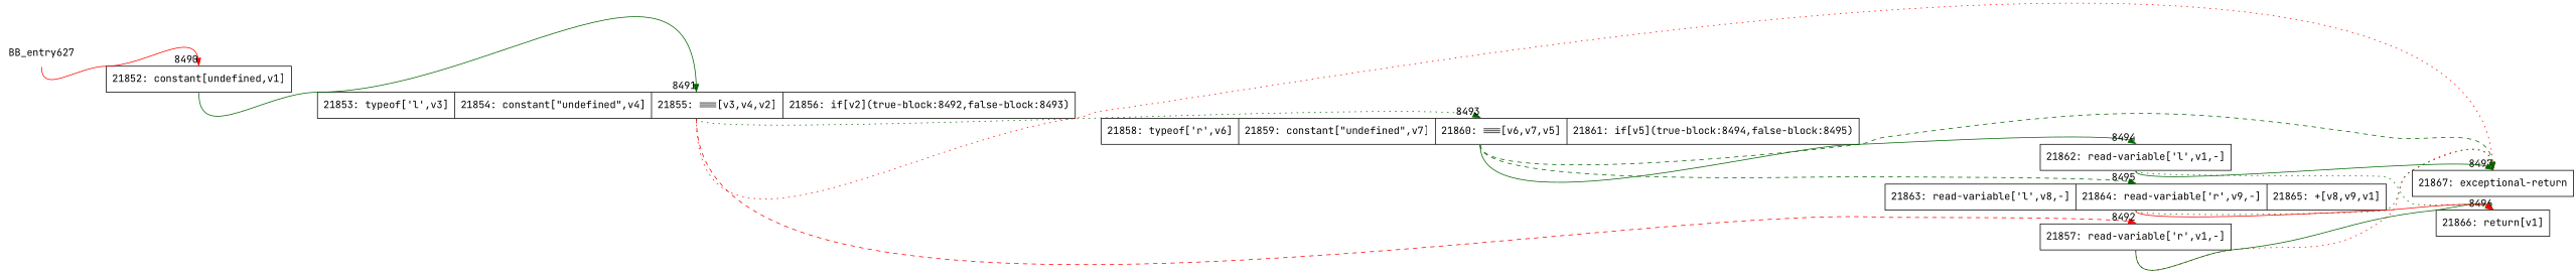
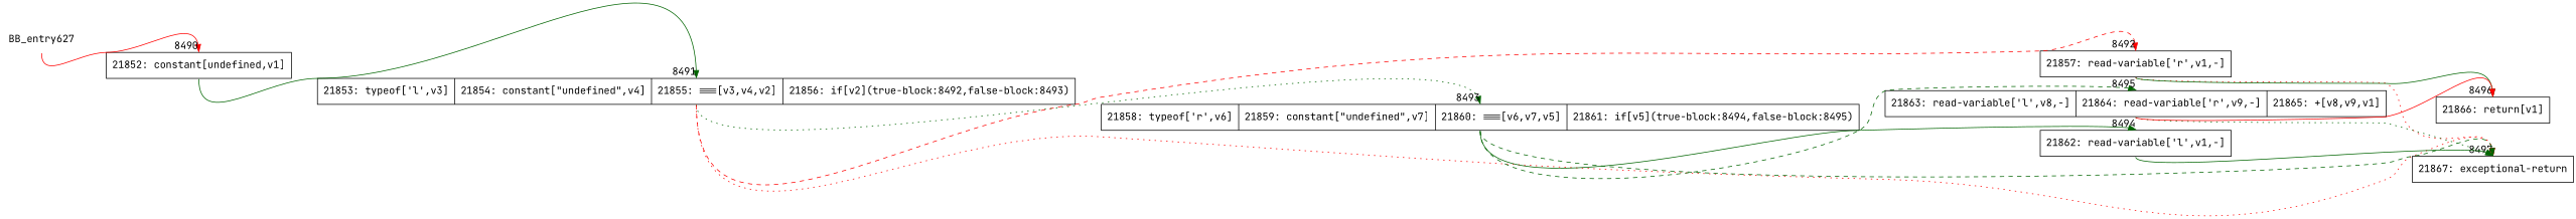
  digraph {
    fontname="JetBrains Mono"
    rankdir=LR
    node [fontname="JetBrains Mono" shape=record]
    edge [color=darkgreen fontname="JetBrains Mono" headport=n style=solid tailport=s]
    n1 [label=BB_entry627 shape=none]
    n2 [label="{21852: constant[undefined,v1]}"]
    n3 [label="{21853: typeof['l',v3]|21854: constant[\"undefined\",v4]|21855: ===[v3,v4,v2]|21856: if[v2](true-block:8492,false-block:8493)}"]
    n4 [label="{21857: read-variable['r',v1,-]}"]
    n5 [label="{21858: typeof['r',v6]|21859: constant[\"undefined\",v7]|21860: ===[v6,v7,v5]|21861: if[v5](true-block:8494,false-block:8495)}"]
    n6 [label="{21867: exceptional-return}"]
    n7 [label="{21866: return[v1]}"]
    n8 [label="{21862: read-variable['l',v1,-]}"]
    n9 [label="{21863: read-variable['l',v8,-]|21864: read-variable['r',v9,-]|21865: +[v8,v9,v1]}"]
    n1 -> n2 [color=red headlabel="    8490"]
    n2 -> n3 [headlabel="      8491"]
    n3 -> n4 [color=red headlabel="      8492" style=dashed]
    n3 -> n5 [headlabel="      8493" style=dotted]
    n3 -> n6 [color=red headlabel="      8497" style=dotted]
    n4 -> n6 [color=red style=dotted]
    n4 -> n7 [headlabel="      8496"]
    n5 -> n6 [style=dashed]
    n5 -> n8 [headlabel="      8494"]
    n5 -> n9 [headlabel="      8495" style=dashed]
    n8 -> n6
-   n8 -> n7 [style=dotted]
    n9 -> n6 [style=dotted]
    n9 -> n7 [color=red]
  }
